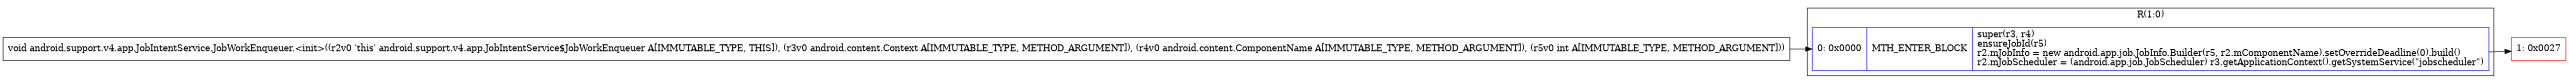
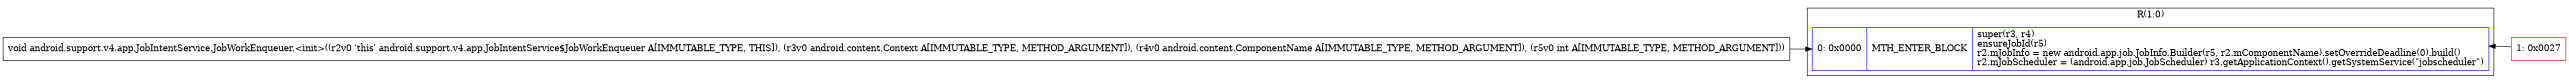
  digraph {
    rankdir=LR
    node [shape=record]
    n1 [color=blue label="{0\:\ 0x0000|MTH_ENTER_BLOCK\l|super(r3, r4)\lensureJobId(r5)\lr2.mJobInfo = new android.app.job.JobInfo.Builder(r5, r2.mComponentName).setOverrideDeadline(0).build()\lr2.mJobScheduler = (android.app.job.JobScheduler) r3.getApplicationContext().getSystemService(\"jobscheduler\")\l}"]
    n2 [color=red label="{1\:\ 0x0027}"]
    n3 [label="{void android.support.v4.app.JobIntentService.JobWorkEnqueuer.\<init\>((r2v0 'this' android.support.v4.app.JobIntentService$JobWorkEnqueuer A[IMMUTABLE_TYPE, THIS]), (r3v0 android.content.Context A[IMMUTABLE_TYPE, METHOD_ARGUMENT]), (r4v0 android.content.ComponentName A[IMMUTABLE_TYPE, METHOD_ARGUMENT]), (r5v0 int A[IMMUTABLE_TYPE, METHOD_ARGUMENT])) }"]
    subgraph cluster_1 {
      label="R(1:0)"
      n1
    }
-   n1 -> n2
+   n2 -> n1
    n3 -> n1
  }
